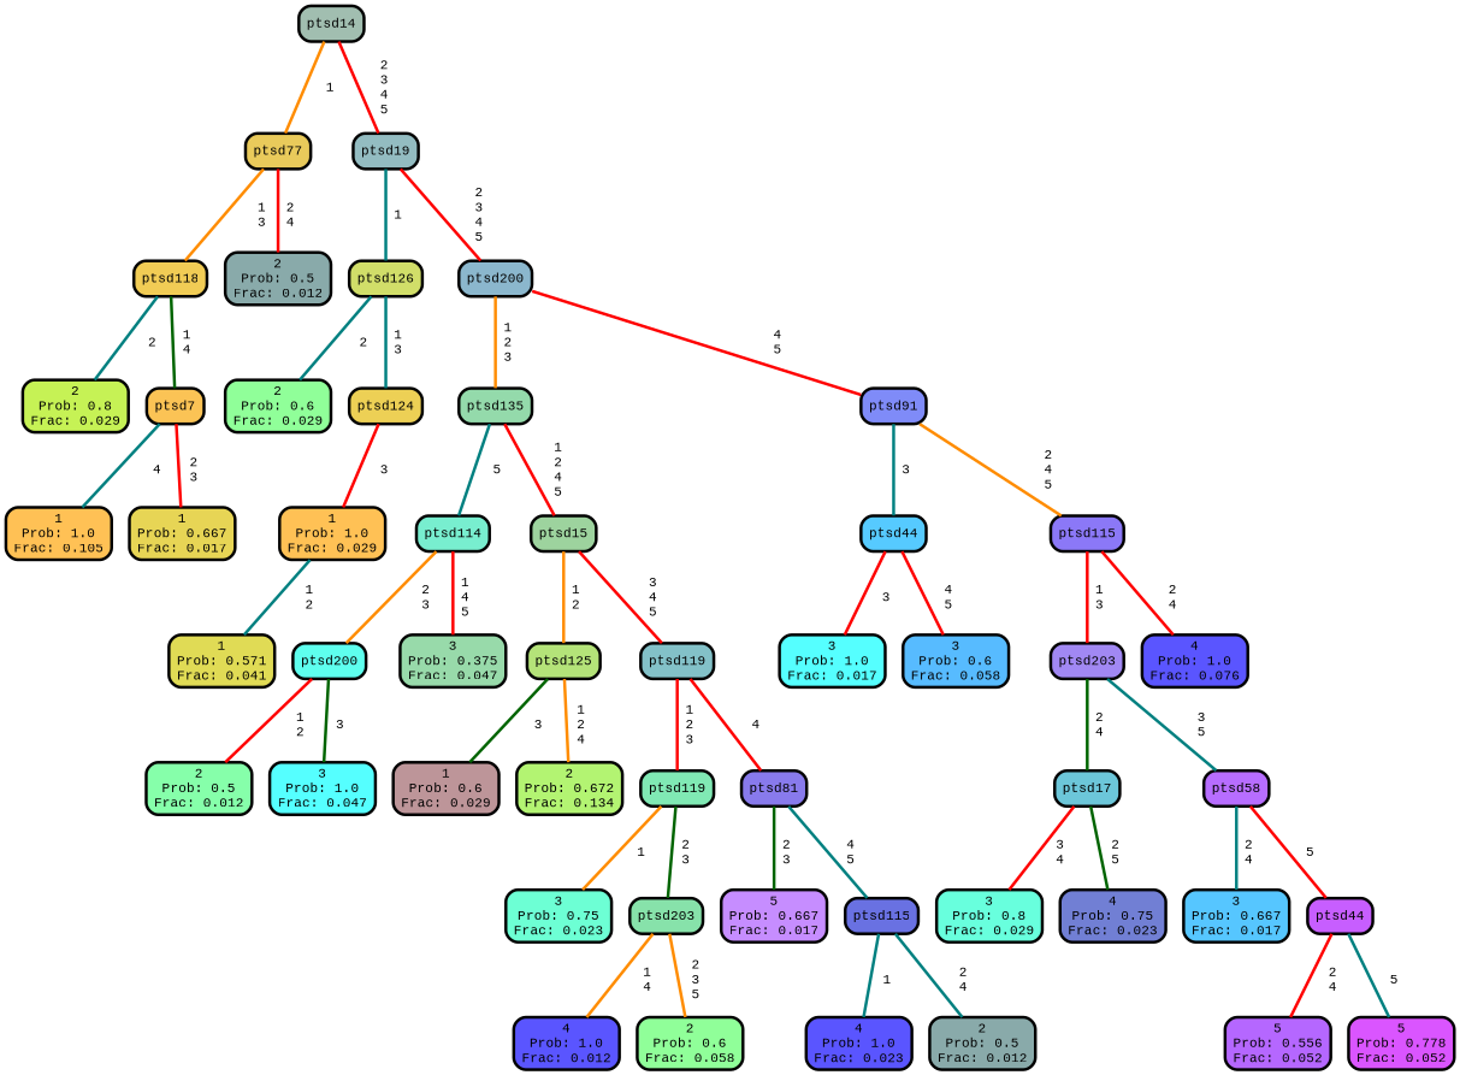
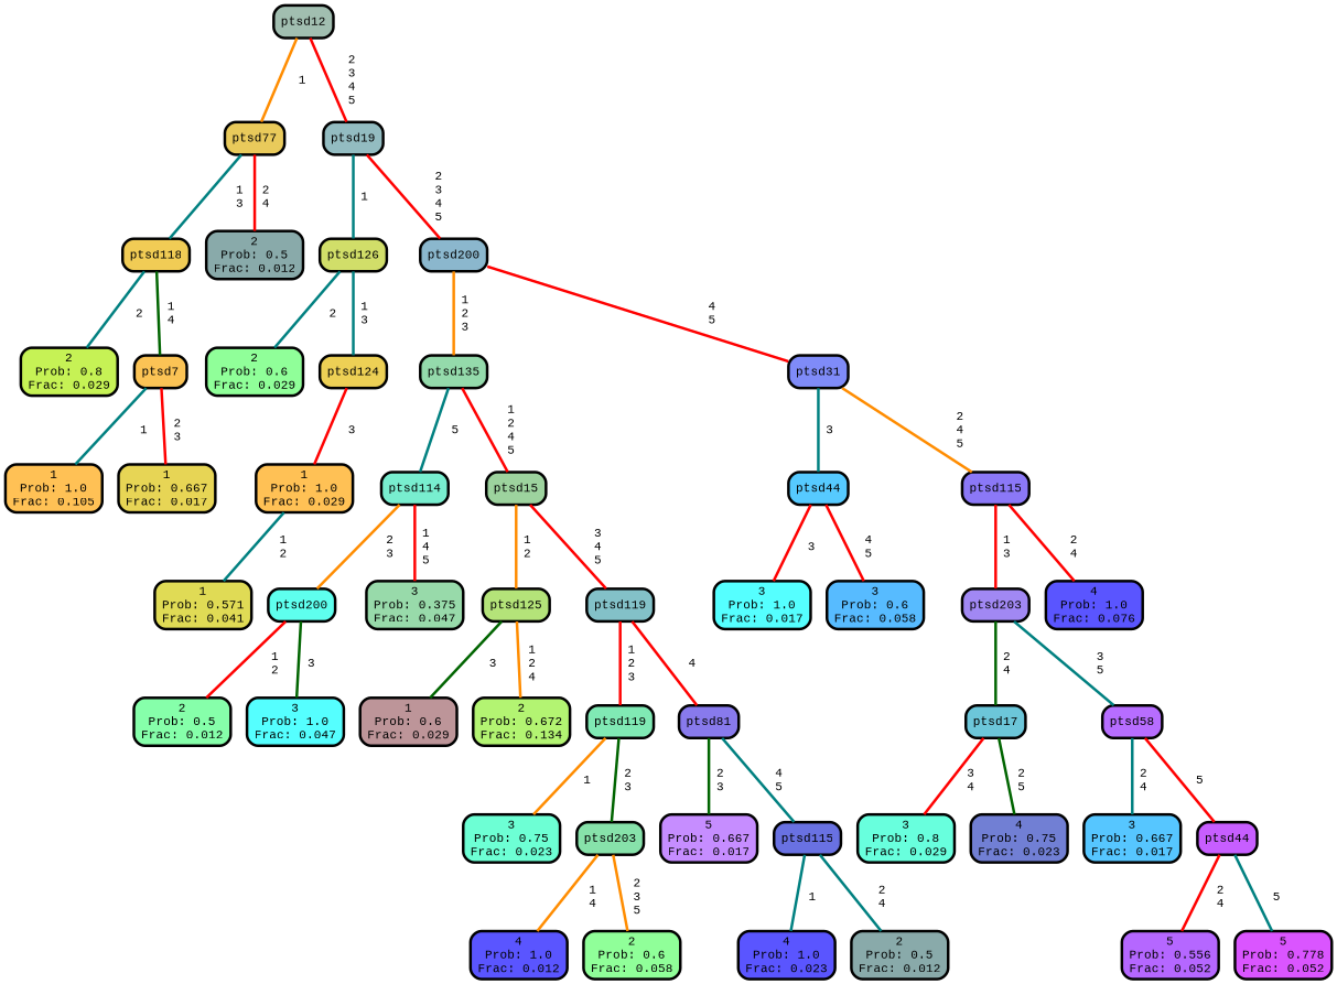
  graph {
    fontname="Liberation Mono"
    ranksep="0 equally"
    splines=straight
    node [color=black fillcolor="#5a55ff" fontcolor=black fontname="Liberation Mono" penwidth=3 shape=box style="filled, rounded"]
    edge [color=red fontname="Liberation Mono" penwidth=3]
    n1 [fillcolor="#c6f255" label="2\nProb: 0.8\nFrac: 0.029"]
    n2 [fillcolor="#f1cc55" label=ptsd118]
    n3 [fillcolor="#fbc355" label=ptsd7]
    n4 [fillcolor="#ffc155" label="1\nProb: 1.0\nFrac: 0.105"]
    n5 [fillcolor="#e7d555" label="1\nProb: 0.667\nFrac: 0.017"]
    n6 [fillcolor="#e9ca5b" label=ptsd77]
    n7 [fillcolor="#89aaaa" label="2\nProb: 0.5\nFrac: 0.012"]
-   n8 [fillcolor="#a1beb0" label=ptsd14]
+   n8 [fillcolor="#a1beb0" label=ptsd12]
    n9 [fillcolor="#93bcc1" label=ptsd19]
    n10 [fillcolor="#d1de69" label=ptsd126]
    n11 [fillcolor="#8bb7cd" label=ptsd200]
    n12 [fillcolor="#90ff99" label="2\nProb: 0.6\nFrac: 0.029"]
    n13 [fillcolor="#edd055" label=ptsd124]
    n14 [fillcolor="#ffc155" label="1\nProb: 1.0\nFrac: 0.029"]
    n15 [fillcolor="#e0db55" label="1\nProb: 0.571\nFrac: 0.041"]
    n16 [fillcolor="#94daab" label=ptsd135]
-   n17 [fillcolor="#7f8bf8" label=ptsd91]
+   n17 [fillcolor="#7f8bf8" label=ptsd31]
    n18 [fillcolor="#86ffaa" label="2\nProb: 0.5\nFrac: 0.012"]
    n19 [fillcolor="#5effee" label=ptsd200]
    n20 [fillcolor="#55ffff" label="3\nProb: 1.0\nFrac: 0.047"]
    n21 [fillcolor="#78eecf" label=ptsd114]
    n22 [fillcolor="#98daaa" label="3\nProb: 0.375\nFrac: 0.047"]
    n23 [fillcolor="#9dd39e" label=ptsd15]
    n24 [fillcolor="#b4e379" label=ptsd125]
    n25 [fillcolor="#83c1c8" label=ptsd119]
    n26 [fillcolor="#bd9599" label="1\nProb: 0.6\nFrac: 0.029"]
    n27 [fillcolor="#b3f472" label="2\nProb: 0.672\nFrac: 0.134"]
    n28 [fillcolor="#80e9b4" label=ptsd119]
    n29 [fillcolor="#887aec" label=ptsd81]
    n30 [fillcolor="#6dffd4" label="3\nProb: 0.75\nFrac: 0.023"]
    n31 [fillcolor="#87e2aa" label=ptsd203]
    n32 [label="4\nProb: 1.0\nFrac: 0.012"]
    n33 [fillcolor="#90ff99" label="2\nProb: 0.6\nFrac: 0.058"]
    n34 [fillcolor="#c68dff" label="5\nProb: 0.667\nFrac: 0.017"]
    n35 [fillcolor="#6971e2" label=ptsd115]
    n36 [label="4\nProb: 1.0\nFrac: 0.023"]
    n37 [fillcolor="#89aaaa" label="2\nProb: 0.5\nFrac: 0.012"]
    n38 [fillcolor="#56caff" label=ptsd44]
    n39 [fillcolor="#8b78f7" label=ptsd115]
    n40 [fillcolor="#55ffff" label="3\nProb: 1.0\nFrac: 0.017"]
    n41 [fillcolor="#57bbff" label="3\nProb: 0.6\nFrac: 0.058"]
    n42 [fillcolor="#a188f3" label=ptsd203]
    n43 [label="4\nProb: 1.0\nFrac: 0.076"]
    n44 [fillcolor="#68ffdd" label="3\nProb: 0.8\nFrac: 0.029"]
    n45 [fillcolor="#6cc6d9" label=ptsd17]
    n46 [fillcolor="#717fd4" label="4\nProb: 0.75\nFrac: 0.023"]
    n47 [fillcolor="#b76dff" label=ptsd58]
    n48 [fillcolor="#56c6ff" label="3\nProb: 0.667\nFrac: 0.017"]
    n49 [fillcolor="#c75eff" label=ptsd44]
    n50 [fillcolor="#b567ff" label="5\nProb: 0.556\nFrac: 0.052"]
    n51 [fillcolor="#da55ff" label="5\nProb: 0.778\nFrac: 0.052"]
    subgraph sub_1 {
      rank=same
    }
    n2 -- n1 [color=teal label=" 2"]
    n2 -- n3 [color=darkgreen label=" 1\n 4"]
-   n3 -- n4 [color=teal label=" 4"]
+   n3 -- n4 [color=teal label=" 1"]
    n3 -- n5 [label=" 2\n 3"]
-   n6 -- n2 [color=darkorange label=" 1\n 3"]
+   n6 -- n2 [color=teal label=" 1\n 3"]
    n6 -- n7 [label=" 2\n 4"]
    n8 -- n6 [color=darkorange label=" 1"]
    n8 -- n9 [label=" 2\n 3\n 4\n 5"]
    n9 -- n10 [color=teal label=" 1"]
    n9 -- n11 [label=" 2\n 3\n 4\n 5"]
    n10 -- n12 [color=teal label=" 2"]
    n10 -- n13 [color=teal label=" 1\n 3"]
    n11 -- n16 [color=darkorange label=" 1\n 2\n 3"]
    n11 -- n17 [label=" 4\n 5"]
    n13 -- n14 [label=" 3"]
    n14 -- n15 [color=teal label=" 1\n 2"]
    n16 -- n21 [color=teal label=" 5"]
    n16 -- n23 [label=" 1\n 2\n 4\n 5"]
    n17 -- n38 [color=teal label=" 3"]
    n17 -- n39 [color=darkorange label=" 2\n 4\n 5"]
    n19 -- n18 [label=" 1\n 2"]
    n19 -- n20 [color=darkgreen label=" 3"]
    n21 -- n19 [color=darkorange label=" 2\n 3"]
    n21 -- n22 [label=" 1\n 4\n 5"]
    n23 -- n24 [color=darkorange label=" 1\n 2"]
    n23 -- n25 [label=" 3\n 4\n 5"]
    n24 -- n26 [color=darkgreen label=" 3"]
    n24 -- n27 [color=darkorange label=" 1\n 2\n 4"]
    n25 -- n28 [label=" 1\n 2\n 3"]
    n25 -- n29 [label=" 4"]
    n28 -- n30 [color=darkorange label=" 1"]
    n28 -- n31 [color=darkgreen label=" 2\n 3"]
    n29 -- n34 [color=darkgreen label=" 2\n 3"]
    n29 -- n35 [color=teal label=" 4\n 5"]
    n31 -- n32 [color=darkorange label=" 1\n 4"]
    n31 -- n33 [color=darkorange label=" 2\n 3\n 5"]
    n35 -- n36 [color=teal label=" 1"]
    n35 -- n37 [color=teal label=" 2\n 4"]
    n38 -- n40 [label=" 3"]
    n38 -- n41 [label=" 4\n 5"]
    n39 -- n42 [label=" 1\n 3"]
    n39 -- n43 [label=" 2\n 4"]
    n42 -- n45 [color=darkgreen label=" 2\n 4"]
    n42 -- n47 [color=teal label=" 3\n 5"]
    n45 -- n44 [label=" 3\n 4"]
    n45 -- n46 [color=darkgreen label=" 2\n 5"]
    n47 -- n48 [color=teal label=" 2\n 4"]
    n47 -- n49 [label=" 5"]
    n49 -- n50 [label=" 2\n 4"]
    n49 -- n51 [color=teal label=" 5"]
  }
